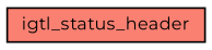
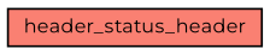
  digraph {
    rankdir=LR
    fontname=Montserrat
-   n1 [color=black fillcolor=salmon fontname=Montserrat fontsize=10 height=0.2 label=igtl_status_header shape=record style=filled width=0.4]
+   n1 [color=black fillcolor=salmon fontname=Montserrat fontsize=10 height=0.2 label=header_status_header shape=record style=filled width=0.4]
  }
